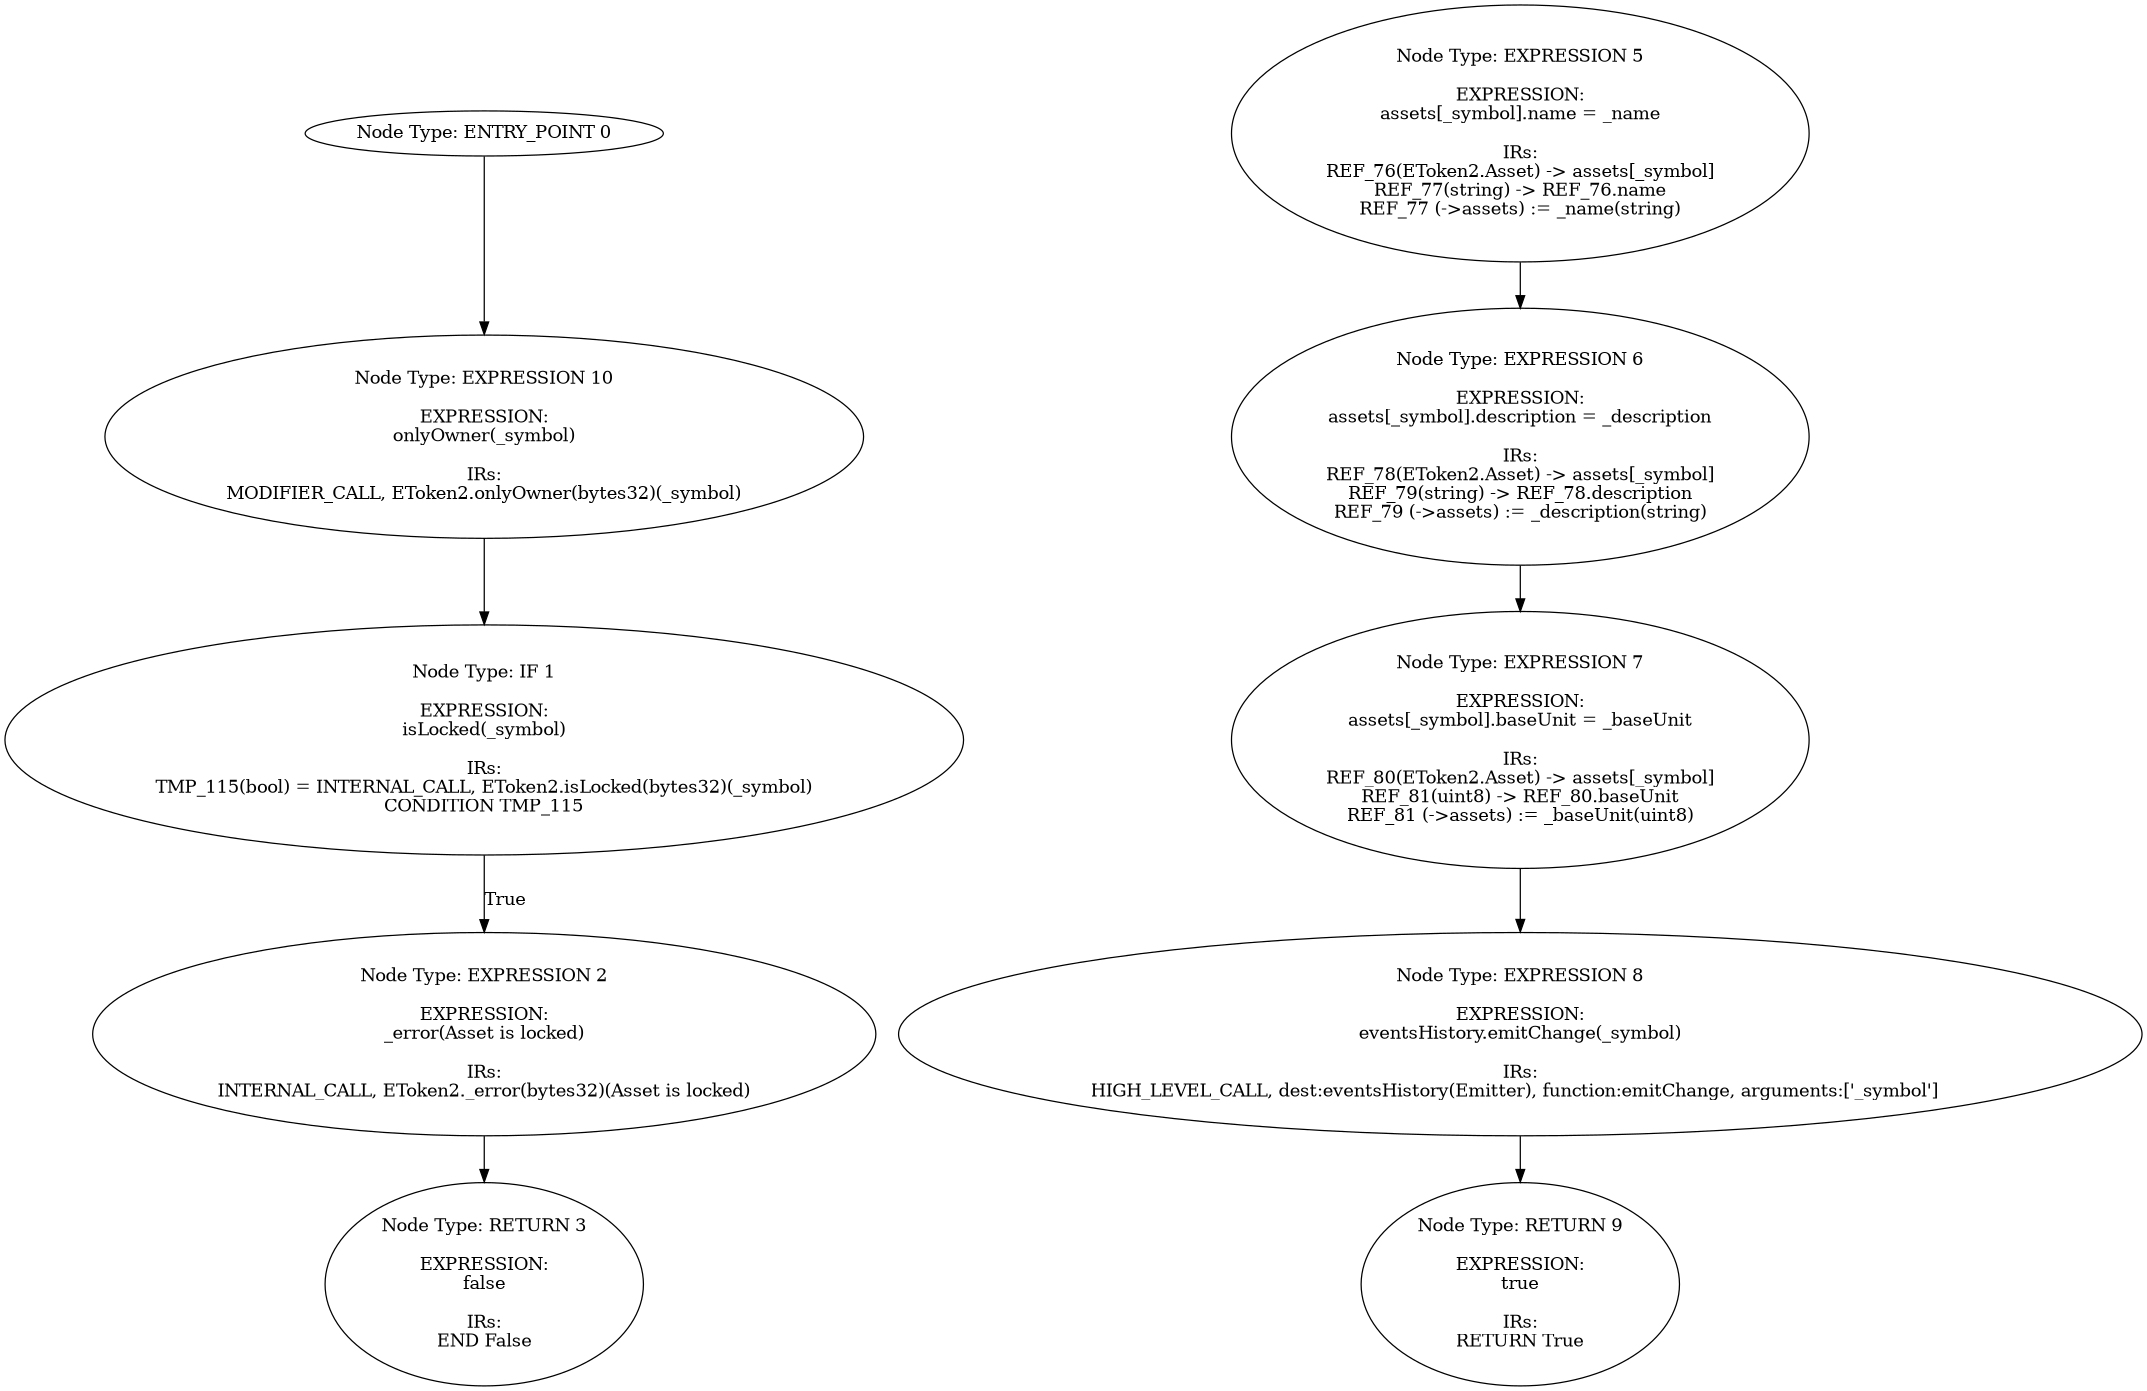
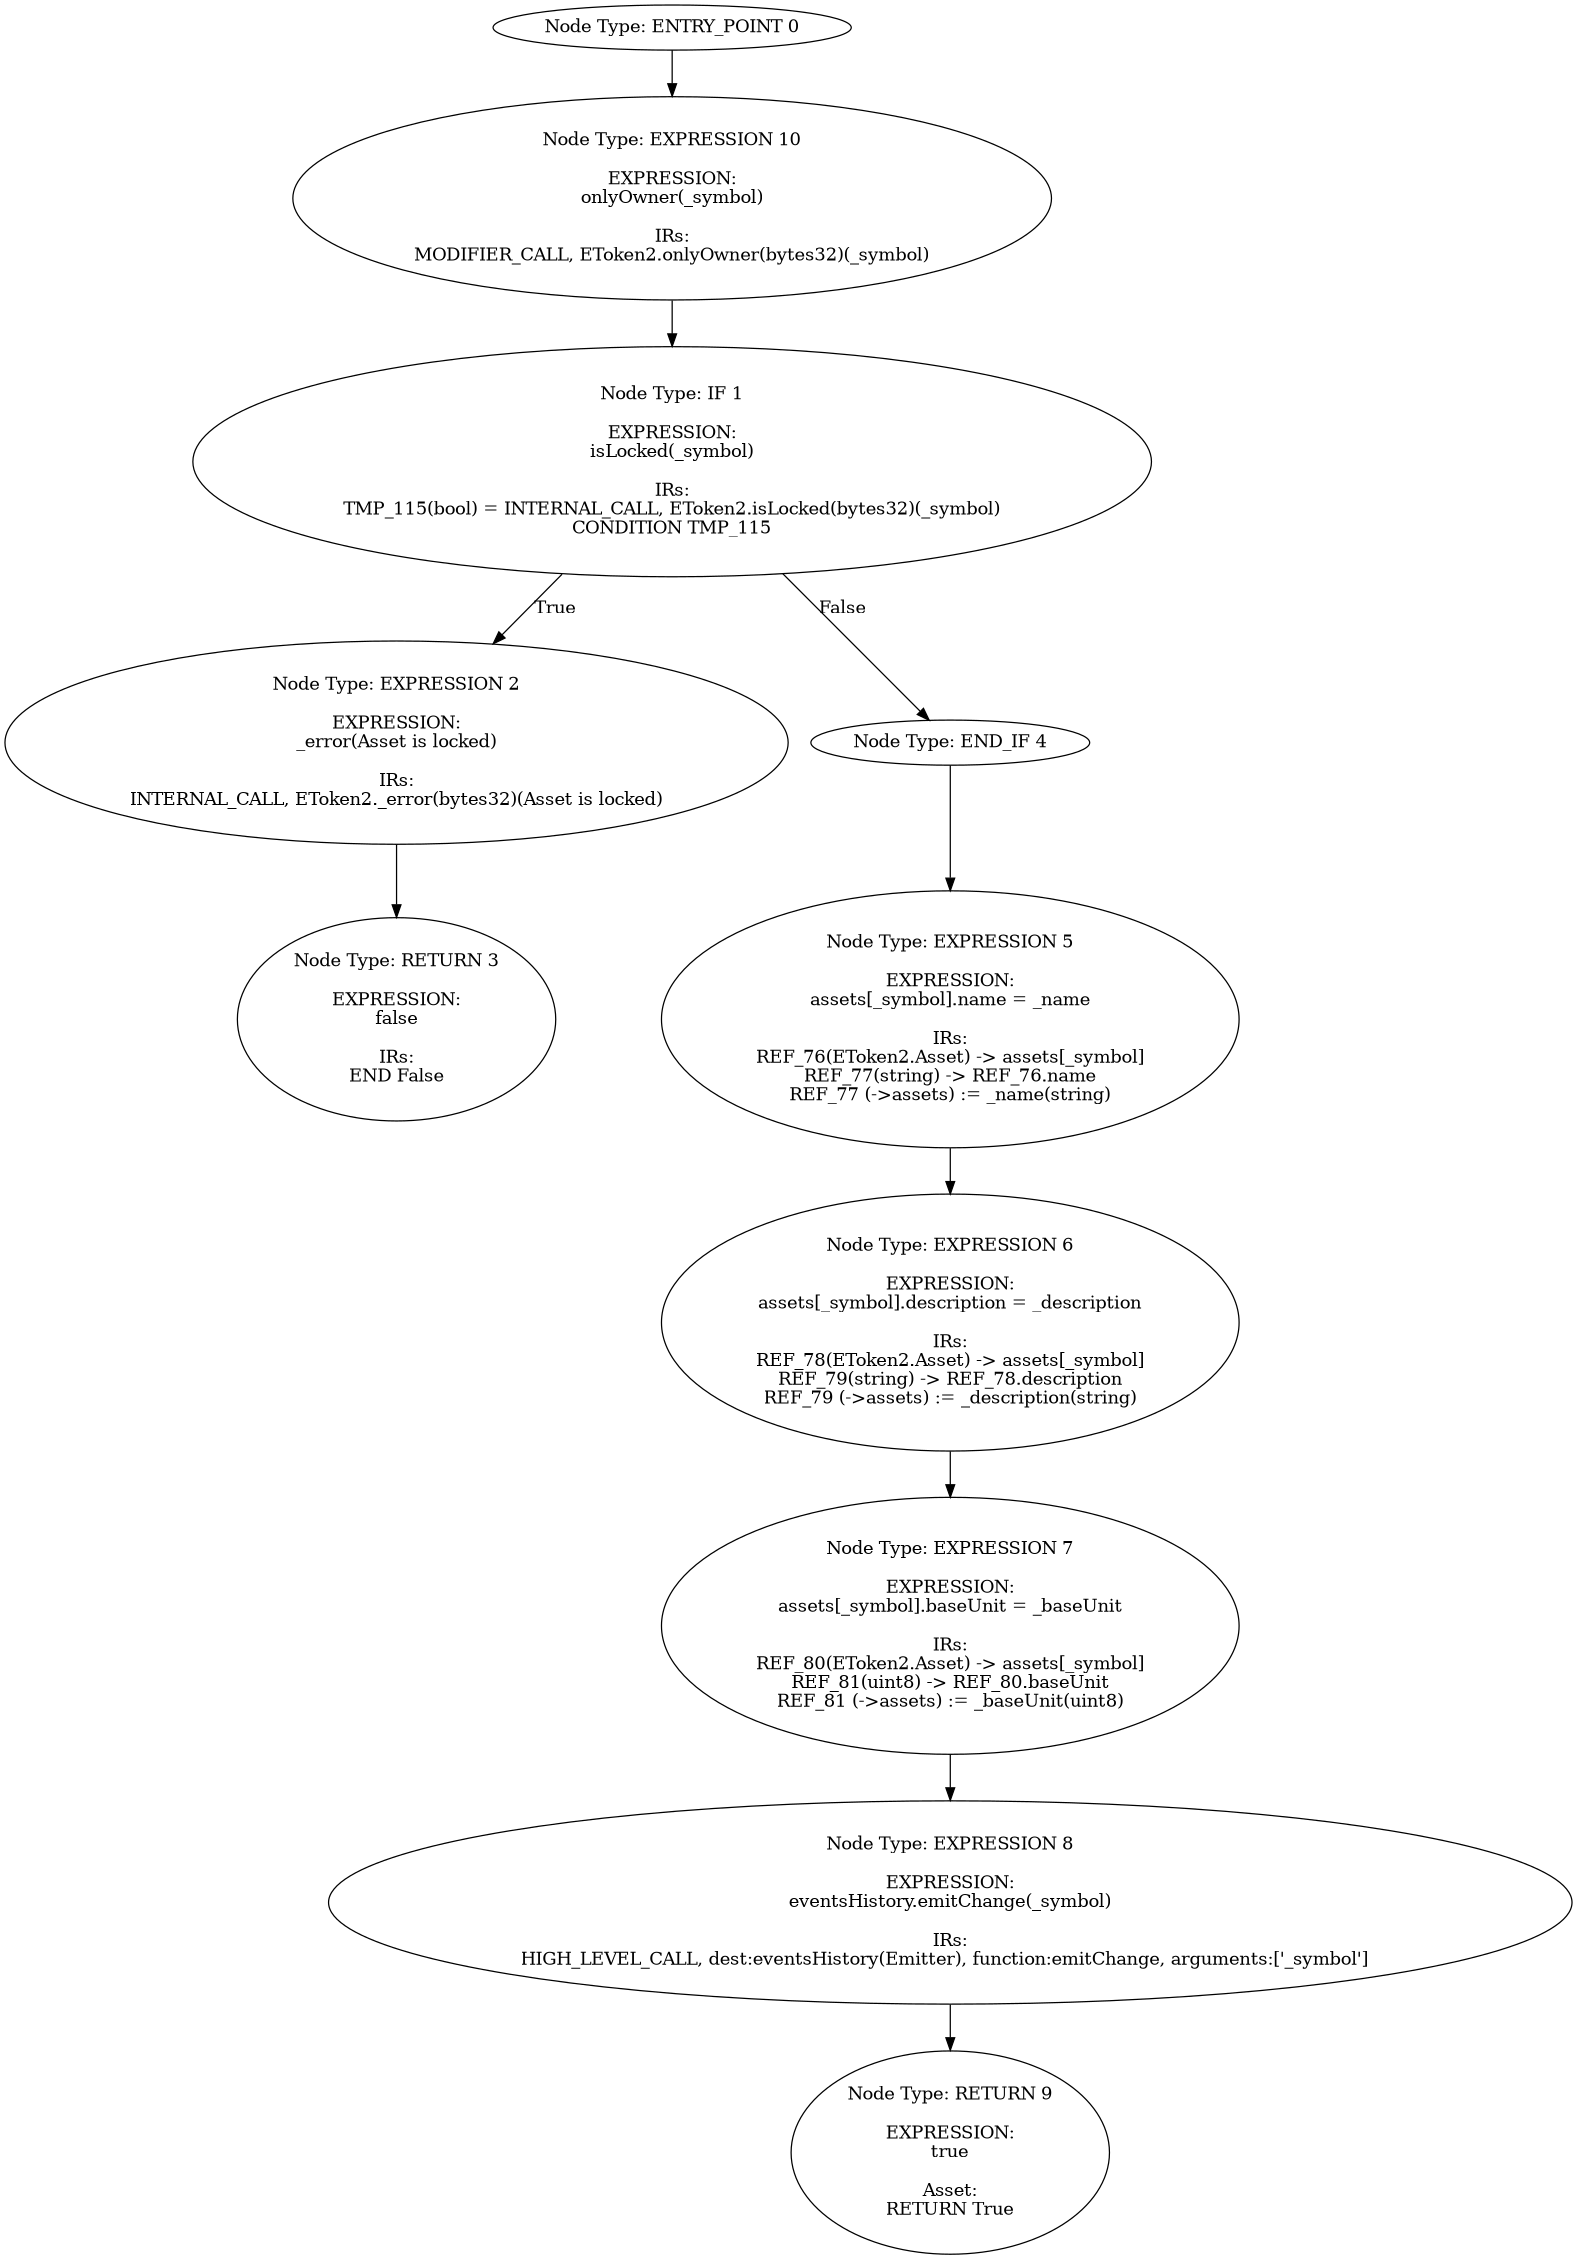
  digraph {
    n1 [label="Node Type: ENTRY_POINT 0\n"]
    n2 [label="Node Type: EXPRESSION 10\n\nEXPRESSION:\nonlyOwner(_symbol)\n\nIRs:\nMODIFIER_CALL, EToken2.onlyOwner(bytes32)(_symbol)"]
    n3 [label="Node Type: IF 1\n\nEXPRESSION:\nisLocked(_symbol)\n\nIRs:\nTMP_115(bool) = INTERNAL_CALL, EToken2.isLocked(bytes32)(_symbol)\nCONDITION TMP_115"]
    n4 [label="Node Type: EXPRESSION 2\n\nEXPRESSION:\n_error(Asset is locked)\n\nIRs:\nINTERNAL_CALL, EToken2._error(bytes32)(Asset is locked)"]
+   n5 [label="Node Type: END_IF 4\n"]
    n6 [label="Node Type: RETURN 3\n\nEXPRESSION:\nfalse\n\nIRs:\nEND False"]
    n7 [label="Node Type: EXPRESSION 5\n\nEXPRESSION:\nassets[_symbol].name = _name\n\nIRs:\nREF_76(EToken2.Asset) -> assets[_symbol]\nREF_77(string) -> REF_76.name\nREF_77 (->assets) := _name(string)"]
    n8 [label="Node Type: EXPRESSION 6\n\nEXPRESSION:\nassets[_symbol].description = _description\n\nIRs:\nREF_78(EToken2.Asset) -> assets[_symbol]\nREF_79(string) -> REF_78.description\nREF_79 (->assets) := _description(string)"]
    n9 [label="Node Type: EXPRESSION 7\n\nEXPRESSION:\nassets[_symbol].baseUnit = _baseUnit\n\nIRs:\nREF_80(EToken2.Asset) -> assets[_symbol]\nREF_81(uint8) -> REF_80.baseUnit\nREF_81 (->assets) := _baseUnit(uint8)"]
    n10 [label="Node Type: EXPRESSION 8\n\nEXPRESSION:\neventsHistory.emitChange(_symbol)\n\nIRs:\nHIGH_LEVEL_CALL, dest:eventsHistory(Emitter), function:emitChange, arguments:['_symbol']  "]
-   n11 [label="Node Type: RETURN 9\n\nEXPRESSION:\ntrue\n\nIRs:\nRETURN True"]
+   n11 [label="Node Type: RETURN 9\n\nEXPRESSION:\ntrue\n\nAsset:\nRETURN True"]
    n1 -> n2
    n2 -> n3
    n3 -> n4 [label=True]
+   n3 -> n5 [label=False]
    n4 -> n6
+   n5 -> n7
    n7 -> n8
    n8 -> n9
    n9 -> n10
    n10 -> n11
  }
